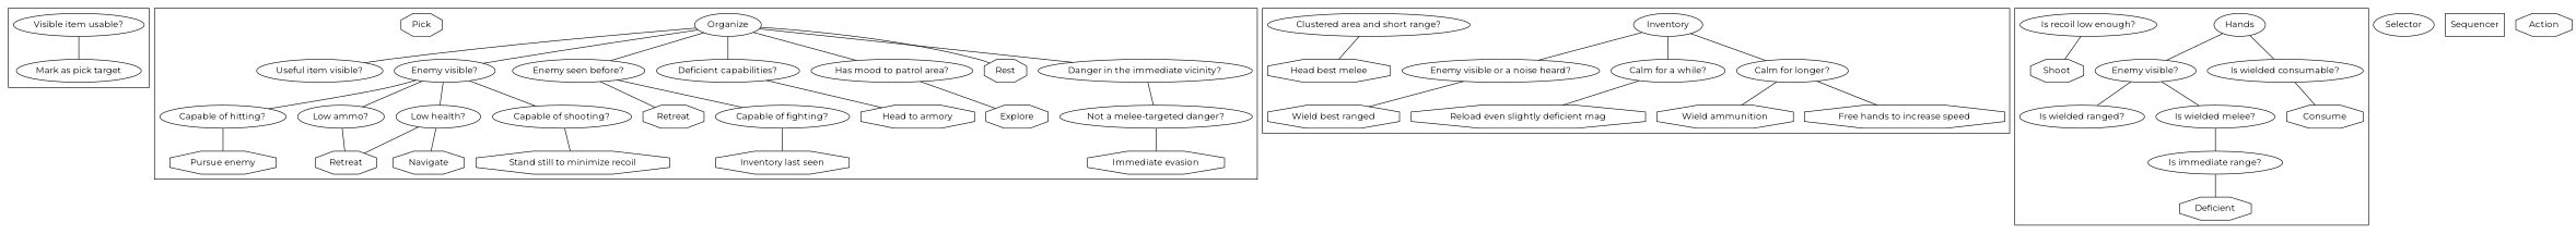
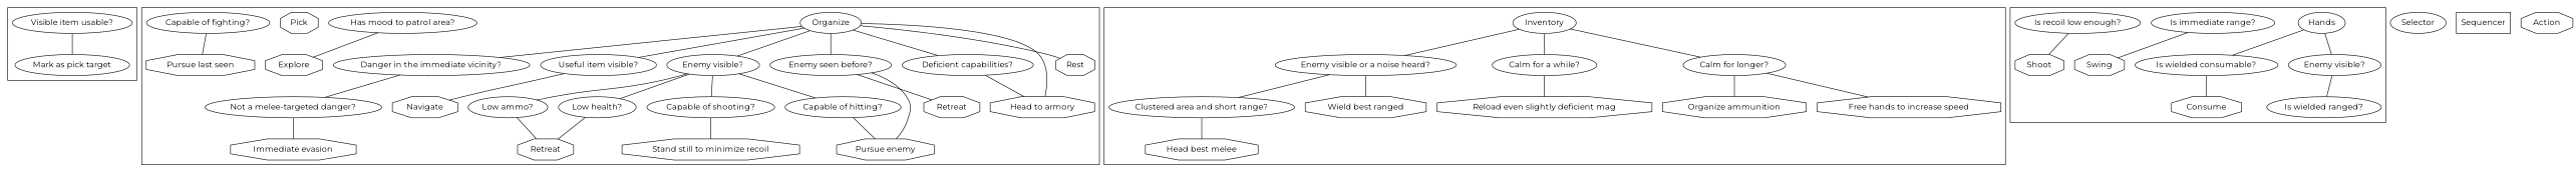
  graph {
    fontname=Montserrat
    ordering=out
    node [fontname=Montserrat]
    edge [fontname=Montserrat]
    "Visible item usable?"
    "Mark as pick target"
    n3 [label=Organize]
    "Danger in the immediate vicinity?"
    "Useful item visible?"
    "Enemy visible?"
    "Enemy seen before?"
    "Deficient capabilities?"
    "Has mood to patrol area?"
    Rest [shape=octagon]
    "Not a melee-targeted danger?"
    "Immediate evasion" [shape=octagon]
    Pick [shape=octagon]
    Navigate [shape=octagon]
    "Low ammo?"
    "Low health?"
    "Capable of shooting?"
    "Capable of hitting?"
    "Capable of fighting?"
    n20 [label=Retreat shape=octagon]
    "Head to armory" [shape=octagon]
    Retreat [shape=octagon]
    "Stand still to minimize recoil" [shape=octagon]
    "Pursue enemy" [shape=octagon]
-   "Pursue last seen" [shape=octagon label="Inventory last seen"]
+   "Pursue last seen" [shape=octagon]
    Explore [shape=octagon]
    n27 [label="Enemy visible or a noise heard?"]
    Inventory
    "Calm for a while?"
    "Calm for longer?"
    "Clustered area and short range?"
    "Wield best ranged" [shape=octagon]
    n33 [label="Head best melee" shape=octagon]
    "Reload even slightly deficient mag" [shape=octagon]
-   "Organize ammunition" [shape=octagon label="Wield ammunition"]
+   "Organize ammunition" [shape=octagon]
    "Free hands to increase speed" [shape=octagon]
    Hands
    "Is wielded consumable?"
    n39 [label="Enemy visible?"]
    Consume [shape=octagon]
-   "Is wielded melee?"
    "Is wielded ranged?"
    "Is immediate range?"
    "Is recoil low enough?"
    Shoot [shape=octagon]
-   Swing [shape=octagon label=Deficient]
+   Swing [shape=octagon]
    Selector
    Sequencer [shape=box]
    Action [shape=octagon]
    subgraph cluster_1 {
      "Visible item usable?"
      "Mark as pick target"
    }
    subgraph cluster_2 {
      n3
      "Danger in the immediate vicinity?"
      "Useful item visible?"
      "Enemy visible?"
      "Enemy seen before?"
      "Deficient capabilities?"
      "Has mood to patrol area?"
      Rest
      "Not a melee-targeted danger?"
      "Immediate evasion"
      Pick
      Navigate
      "Low ammo?"
      "Low health?"
      "Capable of shooting?"
      "Capable of hitting?"
      "Capable of fighting?"
      n20
      "Head to armory"
      Retreat
      "Stand still to minimize recoil"
      "Pursue enemy"
      "Pursue last seen"
      Explore
    }
    subgraph cluster_3 {
      n27
      Inventory
      "Calm for a while?"
      "Calm for longer?"
      "Clustered area and short range?"
      "Wield best ranged"
      n33
      "Reload even slightly deficient mag"
      "Organize ammunition"
      "Free hands to increase speed"
    }
    subgraph cluster_4 {
      Hands
      "Is wielded consumable?"
      n39
      Consume
-     "Is wielded melee?"
      "Is wielded ranged?"
      "Is immediate range?"
      "Is recoil low enough?"
      Shoot
      Swing
    }
    "Visible item usable?" -- "Mark as pick target"
    n3 -- "Danger in the immediate vicinity?"
    n3 -- "Useful item visible?"
    n3 -- "Enemy visible?"
    n3 -- "Enemy seen before?"
    n3 -- "Deficient capabilities?"
-   n3 -- "Has mood to patrol area?"
+   n3 -- "Head to armory"
    n3 -- Rest
    "Danger in the immediate vicinity?" -- "Not a melee-targeted danger?"
-   "Low health?" -- Navigate
+   "Useful item visible?" -- Navigate
    "Enemy visible?" -- "Low ammo?"
    "Enemy visible?" -- "Low health?"
    "Enemy visible?" -- "Capable of shooting?"
    "Enemy visible?" -- "Capable of hitting?"
-   "Enemy seen before?" -- "Capable of fighting?"
+   "Enemy seen before?" -- "Pursue enemy"
    "Enemy seen before?" -- n20
    "Deficient capabilities?" -- "Head to armory"
    "Has mood to patrol area?" -- Explore
    "Not a melee-targeted danger?" -- "Immediate evasion"
    "Low ammo?" -- Retreat
    "Low health?" -- Retreat
    "Capable of shooting?" -- "Stand still to minimize recoil"
    "Capable of hitting?" -- "Pursue enemy"
    "Capable of fighting?" -- "Pursue last seen"
+   n27 -- "Clustered area and short range?"
    n27 -- "Wield best ranged"
    Inventory -- n27
    Inventory -- "Calm for a while?"
    Inventory -- "Calm for longer?"
    "Calm for a while?" -- "Reload even slightly deficient mag"
    "Calm for longer?" -- "Organize ammunition"
    "Calm for longer?" -- "Free hands to increase speed"
    "Clustered area and short range?" -- n33
    Hands -- "Is wielded consumable?"
    Hands -- n39
    "Is wielded consumable?" -- Consume
-   n39 -- "Is wielded melee?"
    n39 -- "Is wielded ranged?"
-   "Is wielded melee?" -- "Is immediate range?"
    "Is immediate range?" -- Swing
    "Is recoil low enough?" -- Shoot
  }
